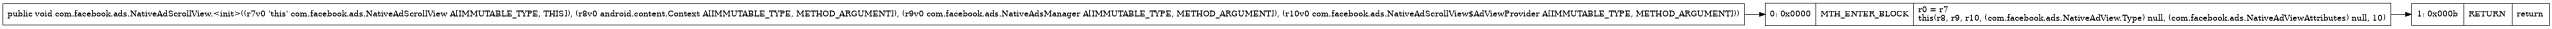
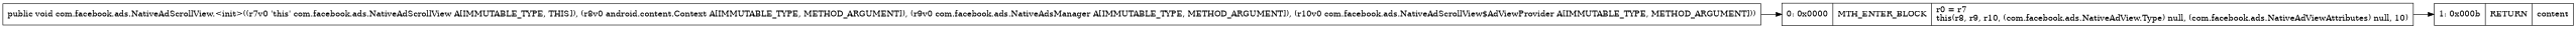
  digraph {
    rankdir=LR
    node [shape=record]
    n1 [label="{0\:\ 0x0000|MTH_ENTER_BLOCK\l|r0 = r7\lthis(r8, r9, r10, (com.facebook.ads.NativeAdView.Type) null, (com.facebook.ads.NativeAdViewAttributes) null, 10)\l}"]
-   n2 [label="{1\:\ 0x000b|RETURN\l|return\l}"]
+   n2 [label="{1\:\ 0x000b|RETURN\l|content\l}"]
    n3 [label="{public void com.facebook.ads.NativeAdScrollView.\<init\>((r7v0 'this' com.facebook.ads.NativeAdScrollView A[IMMUTABLE_TYPE, THIS]), (r8v0 android.content.Context A[IMMUTABLE_TYPE, METHOD_ARGUMENT]), (r9v0 com.facebook.ads.NativeAdsManager A[IMMUTABLE_TYPE, METHOD_ARGUMENT]), (r10v0 com.facebook.ads.NativeAdScrollView$AdViewProvider A[IMMUTABLE_TYPE, METHOD_ARGUMENT])) }"]
    n1 -> n2
    n3 -> n1
  }
